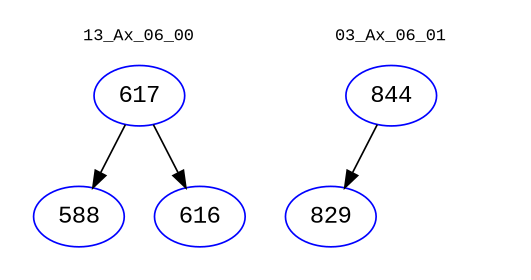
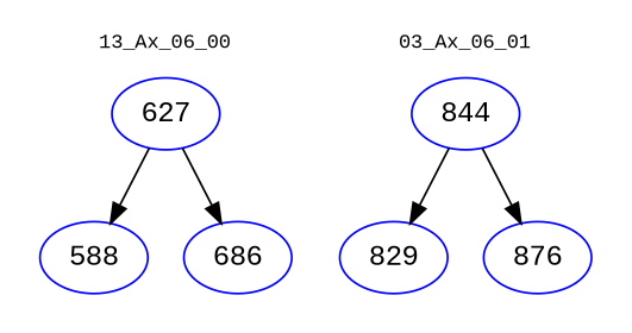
  digraph {
    fontname="Liberation Mono"
    node [color=blue fontname="Liberation Mono"]
    edge [color=black fontname="Liberation Mono"]
-   n1 [label=617]
+   n1 [label=627]
    n2 [label=588]
-   n3 [label=616]
+   n3 [label=686]
    n4 [label=844]
    n5 [label=829]
+   n6 [label=876]
    subgraph cluster_1 {
      color=white
      fontsize=10
      label="13_Ax_06_00"
      n1
      n2
      n3
    }
    subgraph cluster_2 {
      color=white
      fontsize=10
      label="03_Ax_06_01"
      n4
      n5
+     n6
    }
    n1 -> n2
    n1 -> n3
    n4 -> n5
+   n4 -> n6
  }
